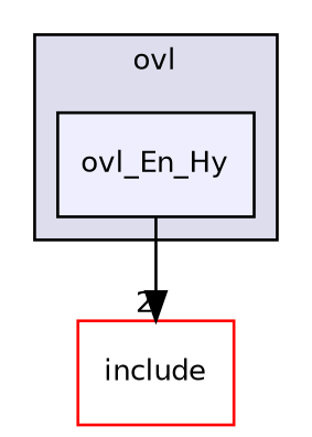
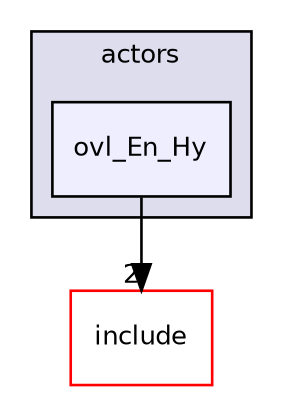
  digraph {
    compound=true
    node [fontname=Helvetica fontsize=10 shape=box style=filled]
    n1 [fillcolor="#eeeeff" label=ovl_En_Hy pencolor=black]
    n2 [color=red fillcolor=white label=include]
    subgraph cluster_1 {
      bgcolor="#ddddee"
      fontname=Helvetica
      fontsize=10
-     label=ovl
+     label=actors
      pencolor=black
      n1
    }
    n1 -> n2 [headlabel=2 labeldistance=1.5 labelfontname=Helvetica labelfontsize=10]
  }
